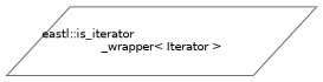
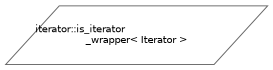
  digraph {
    rankdir=LR
-   n1 [color=grey40 fillcolor=white fontname=Helvetica fontsize=10 height=0.2 label="eastl::is_iterator\l_wrapper\< Iterator \>" shape=parallelogram style=filled width=0.4]
+   n1 [color=grey40 fillcolor=white fontname=Helvetica fontsize=10 height=0.2 label="iterator::is_iterator\l_wrapper\< Iterator \>" shape=parallelogram style=filled width=0.4]
  }
